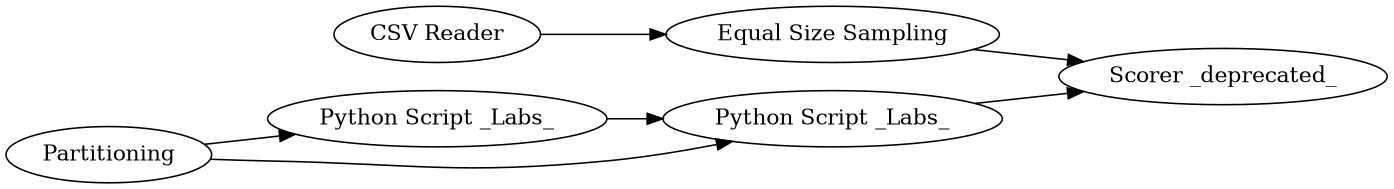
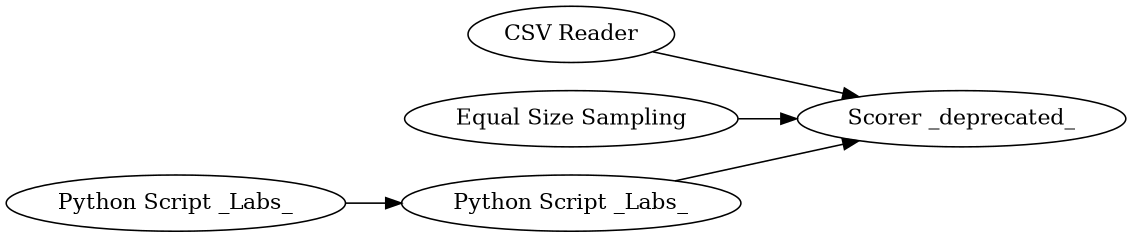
  digraph {
    rankdir=LR
    n1 [label="CSV Reader"]
    n2 [label="Equal Size Sampling"]
    n3 [label="Scorer _deprecated_"]
-   n4 [label=Partitioning]
    n5 [label="Python Script _Labs_"]
    n6 [label="Python Script _Labs_"]
-   n1 -> n2
+   n1 -> n3
    n2 -> n3
-   n4 -> n5
-   n4 -> n6
    n5 -> n6
    n6 -> n3
  }
